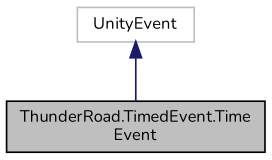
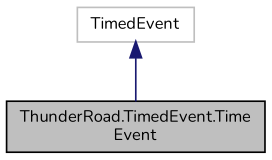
  digraph {
    fontname=Nunito
    node [fontname=Nunito fontsize=10 shape=record style=filled]
    n1 [color=black fillcolor=grey75 fontcolor=black height=0.2 label="ThunderRoad.TimedEvent.Time\lEvent" width=0.4]
-   n2 [color=grey75 fillcolor=white height=0.2 label=UnityEvent width=0.4]
+   n2 [color=grey75 fillcolor=white height=0.2 label=TimedEvent width=0.4]
    n2 -> n1 [color=midnightblue dir=back fontname=Nunito fontsize=10 labelfontname=Helvetica labelfontsize=10 style=solid]
  }
